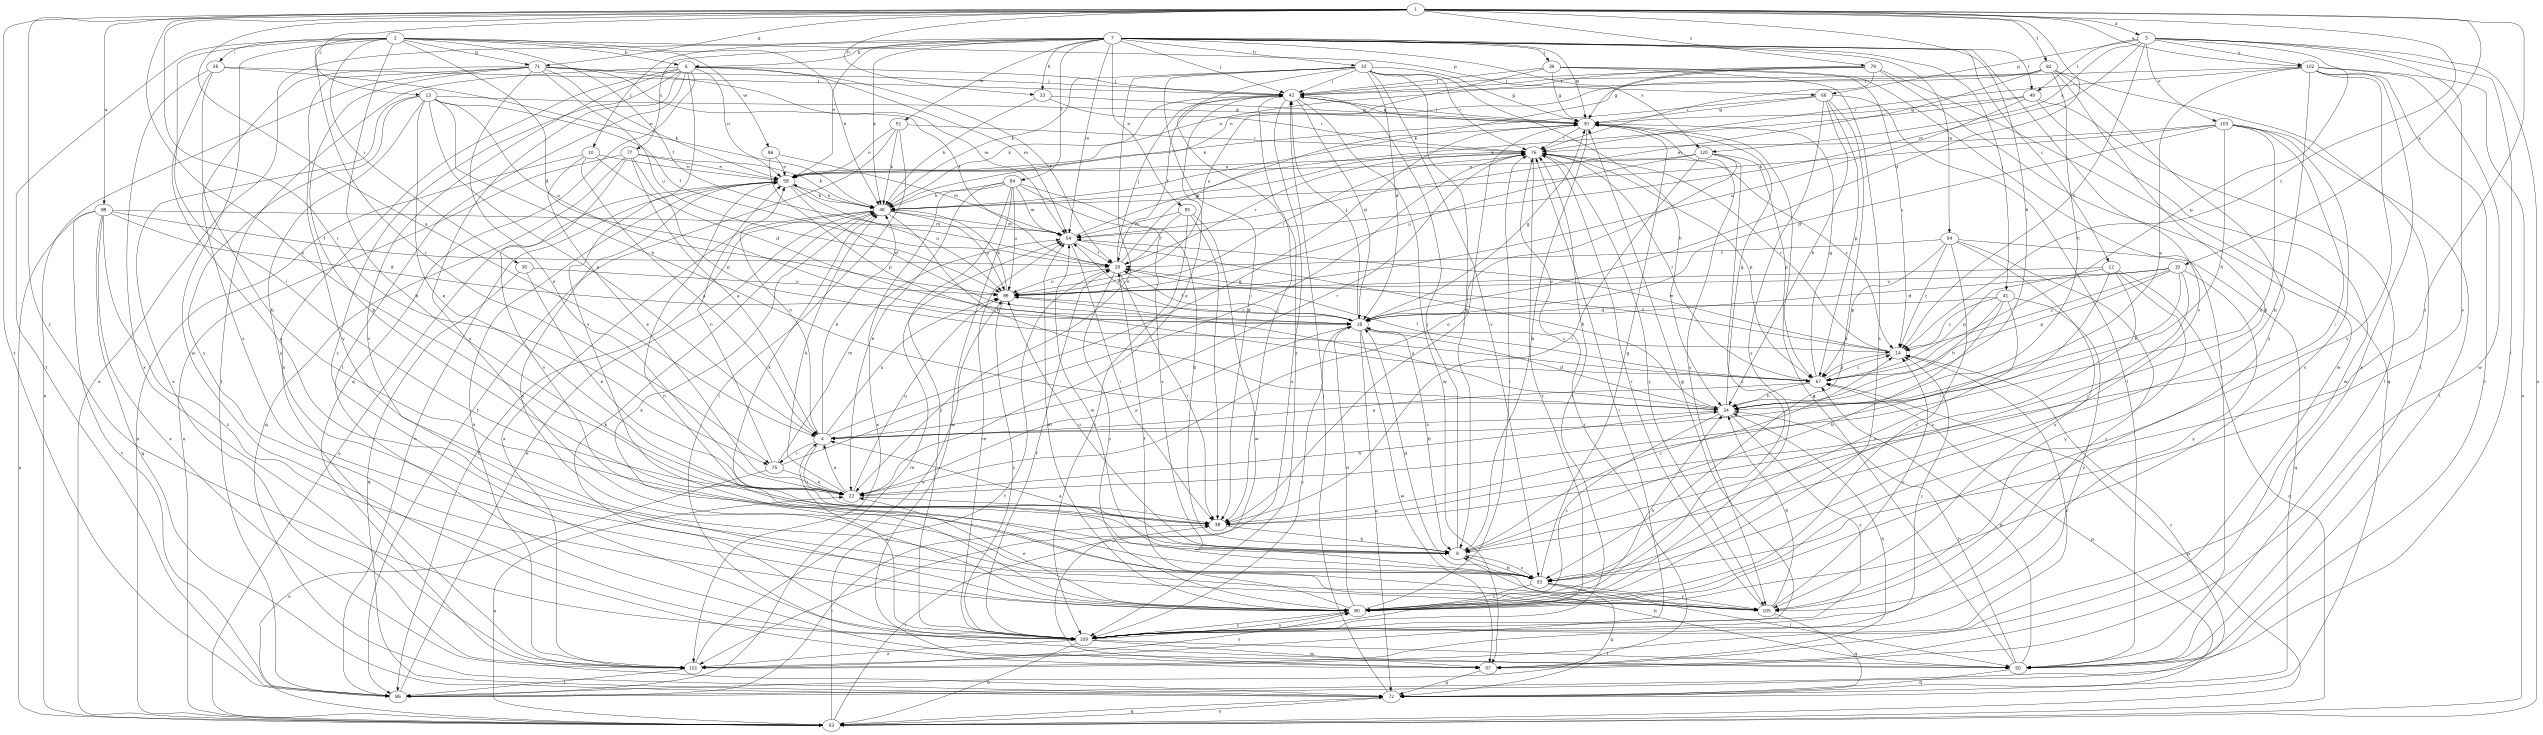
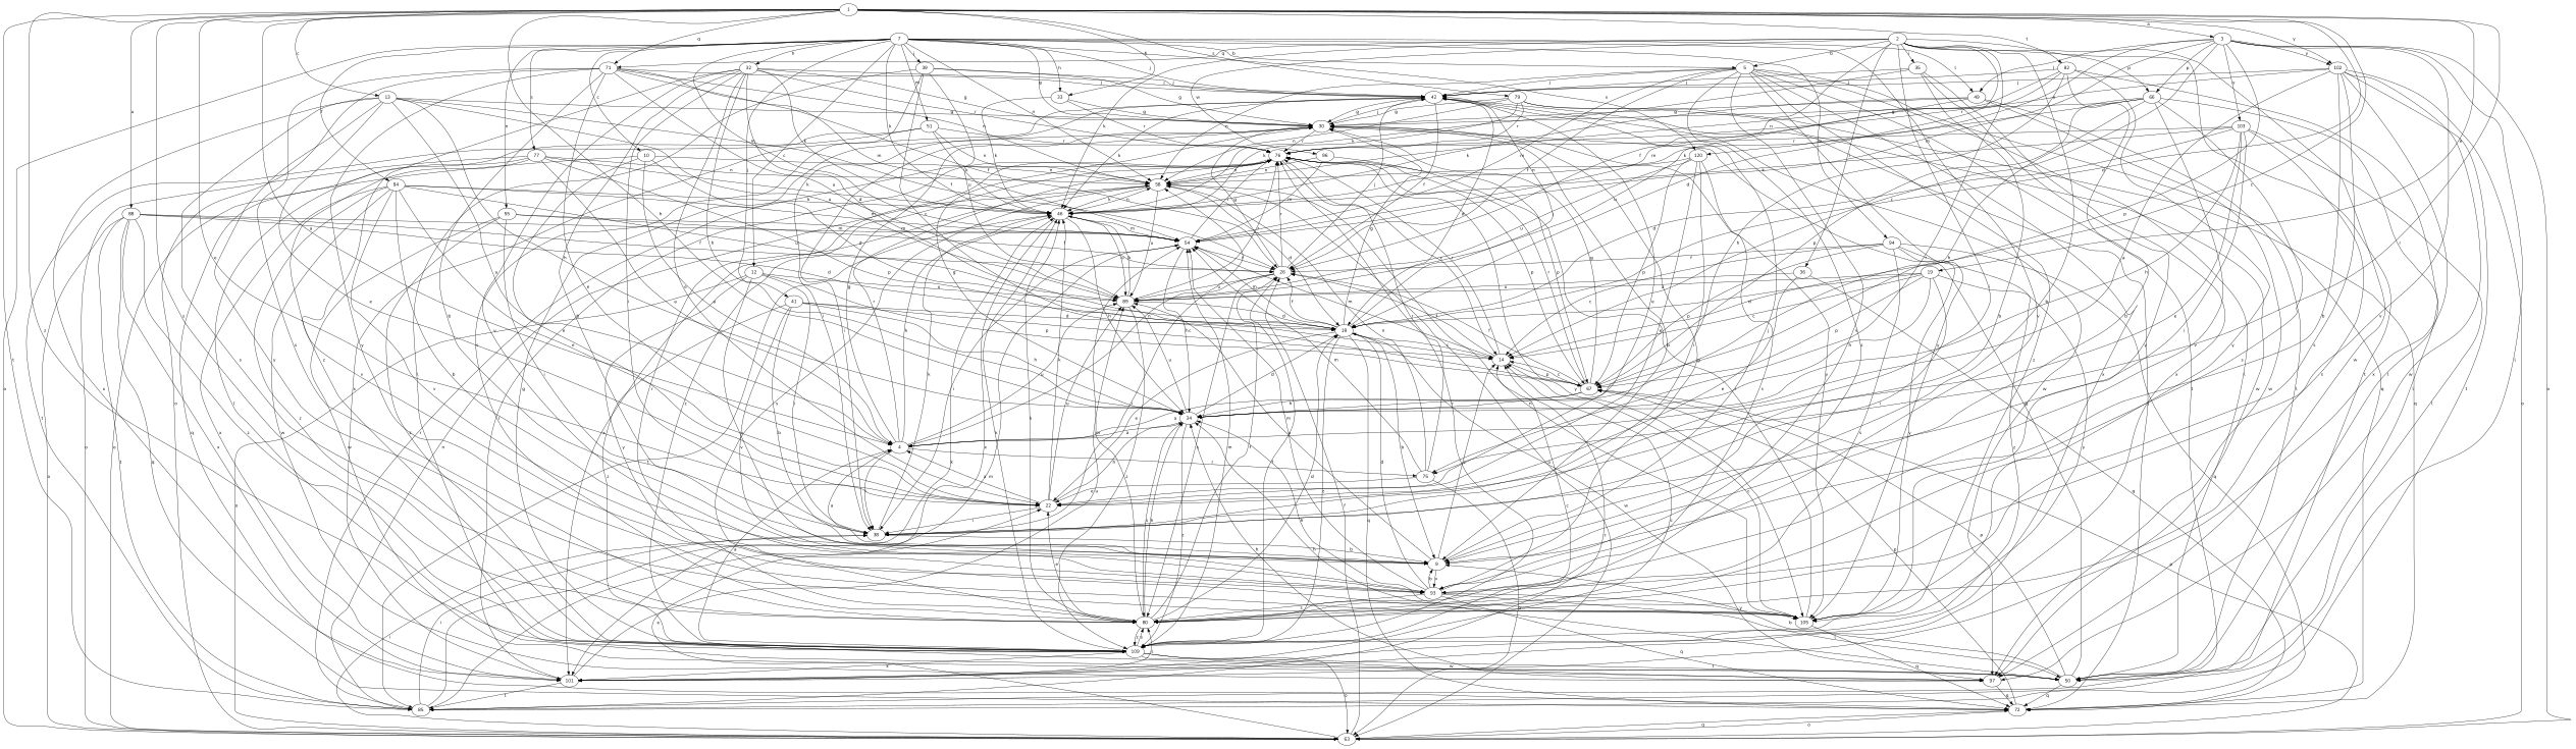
  strict digraph {
    fontname=Nunito
    node [fontname=Nunito]
    edge [fontname=Nunito]
    n1 [label=7]
    5
    10
    12
    n5 [label=84]
    30
    32
    33
    39
    41
    42
    46
    49
    51
    54
    55
    58
    63
    77
    93
    94
    n22 [label=120]
    80
    85
    109
    26
    50
    72
    101
    105
    4
    18
    22
    38
    67
    89
    9
    97
    76
    34
    14
    1
    3
    13
    19
    71
    75
    79
    82
    88
    102
    66
    103
    2
    35
    36
    96
    n1 -> 5 [label=b]
    n1 -> 10 [label=c]
    n1 -> 12 [label=c]
    n1 -> n5 [label=f]
    n1 -> 30 [label=g]
    n1 -> 32 [label=h]
    n1 -> 33 [label=h]
    n1 -> 39 [label=j]
    n1 -> 41 [label=j]
    n1 -> 42 [label=j]
    n1 -> 46 [label=k]
    n1 -> 49 [label=l]
    n1 -> 51 [label=m]
    n1 -> 54 [label=m]
    n1 -> 55 [label=n]
    n1 -> 58 [label=n]
    n1 -> 63 [label=o]
    n1 -> 77 [label=s]
    n1 -> 93 [label=v]
-   n1 -> 94 [label=m]
+   n1 -> 94 [label=w]
    n1 -> n22 [label=x]
    5 -> 42 [label=j]
    5 -> 54 [label=m]
    5 -> 58 [label=n]
    5 -> 93 [label=v]
    5 -> 80 [label=s]
    5 -> 85 [label=t]
    5 -> 109 [label=z]
    5 -> 26 [label=f]
    5 -> 50 [label=l]
    5 -> 72 [label=q]
    5 -> 101 [label=x]
    5 -> 105 [label=y]
    10 -> 58 [label=n]
    10 -> 63 [label=o]
    10 -> 4 [label=a]
    10 -> 18 [label=d]
    10 -> 22 [label=e]
    12 -> 63 [label=o]
    12 -> 93 [label=v]
    12 -> 105 [label=y]
    12 -> 38 [label=i]
    12 -> 67 [label=p]
    12 -> 89 [label=u]
    n5 -> 46 [label=k]
    n5 -> 54 [label=m]
    n5 -> 93 [label=v]
    n5 -> 109 [label=z]
    n5 -> 101 [label=x]
    n5 -> 22 [label=e]
    n5 -> 89 [label=u]
    n5 -> 9 [label=b]
    n5 -> 97 [label=w]
    30 -> 42 [label=j]
    30 -> 105 [label=y]
    30 -> 38 [label=i]
    30 -> 9 [label=b]
    30 -> 76 [label=r]
    32 -> 30 [label=g]
    32 -> 42 [label=j]
    32 -> 46 [label=k]
    32 -> 93 [label=v]
    32 -> 109 [label=z]
    32 -> 18 [label=d]
    32 -> 22 [label=e]
    32 -> 38 [label=i]
    32 -> 9 [label=b]
    32 -> 76 [label=r]
    32 -> 34 [label=h]
    33 -> 30 [label=g]
    33 -> 46 [label=k]
    33 -> 76 [label=r]
    39 -> 30 [label=g]
    39 -> 42 [label=j]
    39 -> 80 [label=s]
    39 -> 50 [label=l]
    39 -> 89 [label=u]
    39 -> 14 [label=c]
    41 -> 93 [label=v]
    41 -> 109 [label=z]
    41 -> 18 [label=d]
    41 -> 9 [label=b]
    41 -> 34 [label=h]
    41 -> 14 [label=c]
    42 -> 30 [label=g]
    42 -> 46 [label=k]
    42 -> 26 [label=f]
    42 -> 101 [label=x]
    42 -> 18 [label=d]
    42 -> 22 [label=e]
    42 -> 38 [label=i]
    42 -> 97 [label=w]
    46 -> 54 [label=m]
    46 -> 58 [label=n]
    46 -> 85 [label=t]
    46 -> 101 [label=x]
    46 -> 89 [label=u]
    46 -> 34 [label=h]
    49 -> 30 [label=g]
    49 -> 46 [label=k]
    49 -> 50 [label=l]
    49 -> 89 [label=u]
    49 -> 97 [label=w]
    51 -> 46 [label=k]
    51 -> 58 [label=n]
    51 -> 85 [label=t]
    51 -> 50 [label=l]
    51 -> 76 [label=r]
    54 -> 26 [label=f]
    54 -> 38 [label=i]
    54 -> 76 [label=r]
    54 -> 34 [label=h]
    55 -> 54 [label=m]
    55 -> 109 [label=z]
    55 -> 26 [label=f]
    55 -> 38 [label=i]
    55 -> 97 [label=w]
    58 -> 46 [label=k]
    58 -> 63 [label=o]
    58 -> 80 [label=s]
    58 -> 101 [label=x]
    58 -> 18 [label=d]
    58 -> 89 [label=u]
    63 -> 26 [label=f]
    63 -> 72 [label=q]
    63 -> 22 [label=e]
    63 -> 38 [label=i]
    63 -> 67 [label=p]
    77 -> 46 [label=k]
    77 -> 58 [label=n]
    77 -> 63 [label=o]
    77 -> 93 [label=v]
    77 -> 72 [label=q]
    77 -> 4 [label=a]
    77 -> 67 [label=p]
    93 -> 30 [label=g]
    93 -> 54 [label=m]
    93 -> 80 [label=s]
    93 -> 50 [label=l]
    93 -> 72 [label=q]
    93 -> 105 [label=y]
    93 -> 18 [label=d]
    93 -> 9 [label=b]
    94 -> 80 [label=s]
    94 -> 109 [label=z]
    94 -> 26 [label=f]
    94 -> 72 [label=q]
    94 -> 105 [label=y]
    94 -> 67 [label=p]
    94 -> 14 [label=c]
    n22 -> 58 [label=n]
    n22 -> 80 [label=s]
    n22 -> 22 [label=e]
    n22 -> 38 [label=i]
    n22 -> 67 [label=p]
    n22 -> 89 [label=u]
    80 -> 46 [label=k]
    80 -> 54 [label=m]
    80 -> 109 [label=z]
    80 -> 26 [label=f]
    80 -> 18 [label=d]
    80 -> 22 [label=e]
    80 -> 76 [label=r]
    80 -> 34 [label=h]
    85 -> 46 [label=k]
    85 -> 54 [label=m]
    85 -> 58 [label=n]
    85 -> 38 [label=i]
    85 -> 76 [label=r]
    85 -> 14 [label=c]
    109 -> 30 [label=g]
    109 -> 46 [label=k]
    109 -> 54 [label=m]
    109 -> 63 [label=o]
    109 -> 80 [label=s]
    109 -> 26 [label=f]
    109 -> 50 [label=l]
    109 -> 101 [label=x]
    109 -> 4 [label=a]
    109 -> 97 [label=w]
    109 -> 76 [label=r]
    109 -> 14 [label=c]
    26 -> 30 [label=g]
    26 -> 42 [label=j]
    26 -> 80 [label=s]
    26 -> 38 [label=i]
    26 -> 89 [label=u]
    26 -> 76 [label=r]
    50 -> 30 [label=g]
    50 -> 72 [label=q]
    50 -> 67 [label=p]
    50 -> 9 [label=b]
    50 -> 34 [label=h]
    72 -> 42 [label=j]
    72 -> 63 [label=o]
    72 -> 67 [label=p]
    101 -> 80 [label=s]
    101 -> 85 [label=t]
    101 -> 89 [label=u]
    101 -> 76 [label=r]
    101 -> 14 [label=c]
    105 -> 58 [label=n]
    105 -> 72 [label=q]
    105 -> 76 [label=r]
    105 -> 34 [label=h]
    105 -> 14 [label=c]
    4 -> 30 [label=g]
    4 -> 46 [label=k]
    4 -> 58 [label=n]
    4 -> 38 [label=i]
    4 -> 89 [label=u]
    4 -> 76 [label=r]
    4 -> 75 [label=r]
    18 -> 30 [label=g]
    18 -> 42 [label=j]
    18 -> 54 [label=m]
    18 -> 109 [label=z]
    18 -> 26 [label=f]
    18 -> 72 [label=q]
    18 -> 22 [label=e]
    18 -> 9 [label=b]
    18 -> 97 [label=w]
    18 -> 14 [label=c]
    22 -> 46 [label=k]
    22 -> 4 [label=a]
    22 -> 38 [label=i]
    22 -> 89 [label=u]
    22 -> 34 [label=h]
    38 -> 46 [label=k]
    38 -> 9 [label=b]
    67 -> 30 [label=g]
    67 -> 26 [label=f]
    67 -> 4 [label=a]
    67 -> 76 [label=r]
    67 -> 34 [label=h]
    67 -> 14 [label=c]
    89 -> 46 [label=k]
    89 -> 109 [label=z]
    89 -> 18 [label=d]
    89 -> 76 [label=r]
    9 -> 42 [label=j]
    9 -> 93 [label=v]
    9 -> 4 [label=a]
    9 -> 89 [label=u]
    9 -> 14 [label=c]
    97 -> 72 [label=q]
    97 -> 34 [label=h]
    76 -> 58 [label=n]
    76 -> 109 [label=z]
    76 -> 105 [label=y]
    76 -> 67 [label=p]
    76 -> 14 [label=c]
    34 -> 30 [label=g]
    34 -> 80 [label=s]
    34 -> 109 [label=z]
    34 -> 4 [label=a]
    34 -> 18 [label=d]
    34 -> 89 [label=u]
    14 -> 54 [label=m]
    14 -> 26 [label=f]
    14 -> 67 [label=p]
    14 -> 76 [label=r]
    1 -> 33 [label=h]
    1 -> 80 [label=s]
    1 -> 85 [label=t]
    1 -> 109 [label=z]
    1 -> 4 [label=a]
    1 -> 18 [label=d]
    1 -> 22 [label=e]
    1 -> 34 [label=h]
    1 -> 14 [label=c]
    1 -> 3 [label=a]
    1 -> 13 [label=c]
    1 -> 19 [label=e]
    1 -> 71 [label=q]
    1 -> 75 [label=r]
    1 -> 79 [label=s]
    1 -> 82 [label=t]
    1 -> 88 [label=u]
    1 -> 102 [label=y]
    3 -> 49 [label=l]
    3 -> 54 [label=m]
    3 -> 63 [label=o]
    3 -> 93 [label=v]
    3 -> n22 [label=x]
    3 -> 50 [label=l]
    3 -> 67 [label=p]
    3 -> 14 [label=c]
    3 -> 102 [label=y]
    3 -> 66 [label=p]
    3 -> 103 [label=y]
    13 -> 30 [label=g]
    13 -> 80 [label=s]
    13 -> 26 [label=f]
    13 -> 101 [label=x]
    13 -> 105 [label=y]
    13 -> 4 [label=a]
    13 -> 22 [label=e]
    13 -> 89 [label=u]
    13 -> 34 [label=h]
    19 -> 105 [label=y]
    19 -> 18 [label=d]
    19 -> 38 [label=i]
    19 -> 67 [label=p]
    19 -> 89 [label=u]
    19 -> 34 [label=h]
    19 -> 14 [label=c]
    71 -> 42 [label=j]
    71 -> 54 [label=m]
    71 -> 58 [label=n]
    71 -> 63 [label=o]
    71 -> 80 [label=s]
    71 -> 26 [label=f]
    71 -> 105 [label=y]
    71 -> 22 [label=e]
    71 -> 89 [label=u]
    71 -> 9 [label=b]
    75 -> 54 [label=m]
    75 -> 58 [label=n]
    75 -> 63 [label=o]
    75 -> 22 [label=e]
    75 -> 76 [label=r]
    79 -> 30 [label=g]
-   79 -> 42 [label=j]
    79 -> 46 [label=k]
    79 -> 58 [label=n]
    79 -> 72 [label=q]
    79 -> 97 [label=w]
    79 -> 76 [label=r]
    82 -> 42 [label=j]
    82 -> 54 [label=m]
    82 -> 58 [label=n]
    82 -> 50 [label=l]
    82 -> 105 [label=y]
    82 -> 9 [label=b]
    82 -> 34 [label=h]
    88 -> 54 [label=m]
    88 -> 63 [label=o]
    88 -> 85 [label=t]
    88 -> 109 [label=z]
    88 -> 26 [label=f]
    88 -> 72 [label=q]
    88 -> 101 [label=x]
    88 -> 18 [label=d]
    102 -> 42 [label=j]
    102 -> 63 [label=o]
    102 -> 80 [label=s]
    102 -> 85 [label=t]
    102 -> 101 [label=x]
    102 -> 4 [label=a]
    102 -> 9 [label=b]
    102 -> 97 [label=w]
    102 -> 76 [label=r]
    66 -> 30 [label=g]
    66 -> 46 [label=k]
    66 -> 93 [label=v]
    66 -> 80 [label=s]
    66 -> 50 [label=l]
    66 -> 67 [label=p]
    66 -> 34 [label=h]
    103 -> 46 [label=k]
    103 -> 80 [label=s]
    103 -> 50 [label=l]
    103 -> 18 [label=d]
    103 -> 22 [label=e]
    103 -> 38 [label=i]
    103 -> 76 [label=r]
    103 -> 34 [label=h]
    2 -> 5 [label=b]
    2 -> 46 [label=k]
    2 -> 85 [label=t]
    2 -> 26 [label=f]
    2 -> 18 [label=d]
    2 -> 38 [label=i]
    2 -> 9 [label=b]
    2 -> 97 [label=w]
    2 -> 71 [label=q]
    2 -> 75 [label=r]
    2 -> 66 [label=p]
    2 -> 35 [label=i]
    2 -> 36 [label=i]
    2 -> 96 [label=w]
    35 -> 42 [label=j]
    35 -> 46 [label=k]
    35 -> 101 [label=x]
    35 -> 105 [label=y]
    35 -> 9 [label=b]
    36 -> 72 [label=q]
    36 -> 22 [label=e]
    36 -> 89 [label=u]
    96 -> 54 [label=m]
    96 -> 58 [label=n]
    96 -> 67 [label=p]
  }
